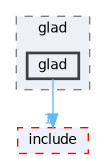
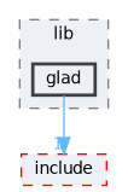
  digraph {
    compound=true
    node [fillcolor="#edf0f7" fontname=Helvetica fontsize=10 shape=box]
    n1 [color=grey25 height=0.2 label=glad style="filled,bold" width=0.4]
    n2 [color=red height=0.2 label=include style="filled,dashed" width=0.4]
    subgraph cluster_1 {
      bgcolor="#edf0f7"
      fontname=Helvetica
      fontsize=10
-     label=glad
+     label=lib
      pencolor=grey50
      style="filled,dashed"
      n1
    }
    n1 -> n2 [color=steelblue1 fontcolor=steelblue1 fontname=Helvetica fontsize=10 headlabel=1 labeldistance=1.5 labelfontname=Helvetica labelfontsize=10]
  }
